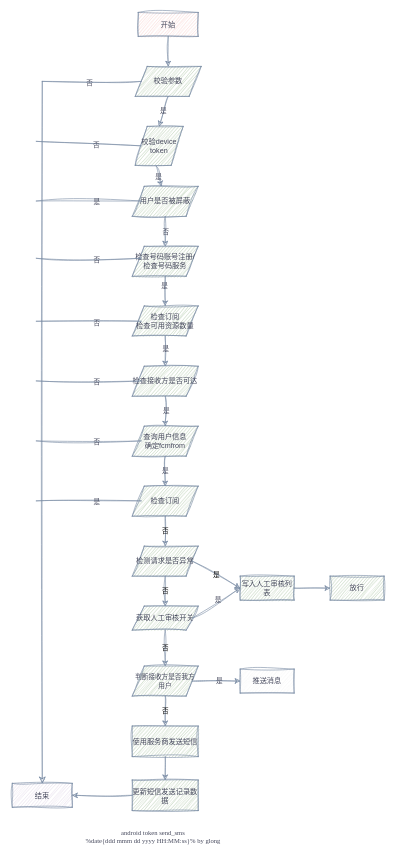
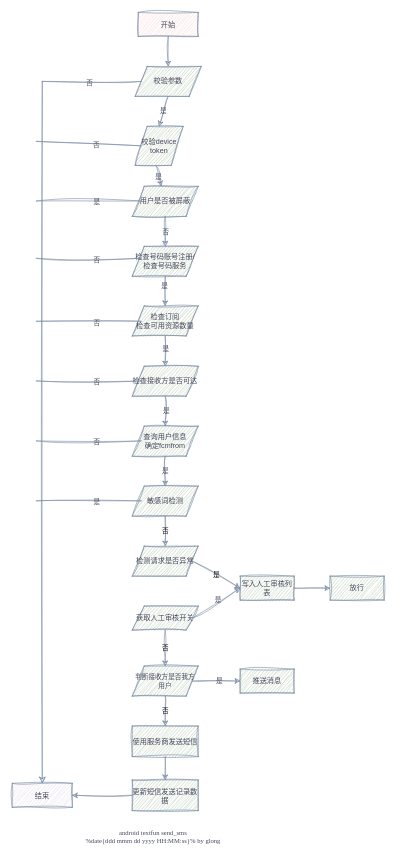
  <mxCell id="0" />
  <mxCell id="1" parent="0" />
  <mxCell id="2" value="开始" style="rounded=0;whiteSpace=wrap;html=1;labelBackgroundColor=none;fillColor=#f8cecc;strokeColor=#788AA3;fontColor=#46495D;sketch=1;curveFitting=1;jiggle=2;" parent="1" vertex="1"><mxGeometry x="230" y="20" width="100" height="40" as="geometry" /></mxCell>
  <mxCell id="3" value="校验参数" style="shape=parallelogram;perimeter=parallelogramPerimeter;whiteSpace=wrap;html=1;fixedSize=1;labelBackgroundColor=none;fillColor=#B2C9AB;strokeColor=#788AA3;fontColor=#46495D;rounded=0;sketch=1;curveFitting=1;jiggle=2;" parent="1" vertex="1"><mxGeometry x="225" y="110" width="110" height="50" as="geometry" /></mxCell>
  <mxCell id="4" value="&lt;font style=&quot;font-size: 11px;&quot;&gt;判断接收方是否我方用户&lt;/font&gt;" style="shape=parallelogram;perimeter=parallelogramPerimeter;whiteSpace=wrap;html=1;fixedSize=1;labelBackgroundColor=none;fillColor=#B2C9AB;strokeColor=#788AA3;fontColor=#46495D;rounded=0;sketch=1;curveFitting=1;jiggle=2;" parent="1" vertex="1"><mxGeometry x="220" y="1110" width="110" height="50" as="geometry" /></mxCell>
  <mxCell id="5" value="校验device token" style="shape=parallelogram;perimeter=parallelogramPerimeter;whiteSpace=wrap;html=1;fixedSize=1;labelBackgroundColor=none;fillColor=#B2C9AB;strokeColor=#788AA3;fontColor=#46495D;rounded=0;sketch=1;curveFitting=1;jiggle=2;" parent="1" vertex="1"><mxGeometry x="225" y="210" width="80" height="65" as="geometry" /></mxCell>
  <mxCell id="6" value="用户是否被屏蔽" style="shape=parallelogram;perimeter=parallelogramPerimeter;whiteSpace=wrap;html=1;fixedSize=1;labelBackgroundColor=none;fillColor=#B2C9AB;strokeColor=#788AA3;fontColor=#46495D;rounded=0;sketch=1;curveFitting=1;jiggle=2;" parent="1" vertex="1"><mxGeometry x="220" y="310" width="110" height="50" as="geometry" /></mxCell>
  <mxCell id="7" value="" style="endArrow=classic;html=1;rounded=0;exitX=0.5;exitY=1;exitDx=0;exitDy=0;entryX=0.5;entryY=0;entryDx=0;entryDy=0;labelBackgroundColor=none;strokeColor=#788AA3;fontColor=default;sketch=1;curveFitting=1;jiggle=2;" parent="1" source="2" target="3" edge="1"><mxGeometry width="50" height="50" relative="1" as="geometry"><mxPoint x="600" y="400" as="sourcePoint" /><mxPoint x="650" y="350" as="targetPoint" /></mxGeometry></mxCell>
  <mxCell id="8" value="" style="endArrow=classic;html=1;rounded=0;exitX=0.5;exitY=1;exitDx=0;exitDy=0;entryX=0.5;entryY=0;entryDx=0;entryDy=0;labelBackgroundColor=none;strokeColor=#788AA3;fontColor=default;sketch=1;curveFitting=1;jiggle=2;" parent="1" source="3" target="5" edge="1"><mxGeometry width="50" height="50" relative="1" as="geometry"><mxPoint x="480" y="410" as="sourcePoint" /><mxPoint x="530" y="360" as="targetPoint" /></mxGeometry></mxCell>
  <mxCell id="9" value="是" style="edgeLabel;html=1;align=center;verticalAlign=middle;resizable=0;points=[];labelBackgroundColor=none;fontColor=#46495D;rounded=0;sketch=1;curveFitting=1;jiggle=2;" parent="8" vertex="1" connectable="0"><mxGeometry x="-0.04" y="-1" relative="1" as="geometry"><mxPoint as="offset" /></mxGeometry></mxCell>
  <mxCell id="10" value="" style="endArrow=classic;html=1;rounded=0;exitX=0.436;exitY=1.02;exitDx=0;exitDy=0;exitPerimeter=0;labelBackgroundColor=none;strokeColor=#788AA3;fontColor=default;sketch=1;curveFitting=1;jiggle=2;" parent="1" source="5" target="6" edge="1"><mxGeometry width="50" height="50" relative="1" as="geometry"><mxPoint x="580" y="410" as="sourcePoint" /><mxPoint x="630" y="360" as="targetPoint" /></mxGeometry></mxCell>
  <mxCell id="11" value="是" style="edgeLabel;html=1;align=center;verticalAlign=middle;resizable=0;points=[];labelBackgroundColor=none;fontColor=#46495D;rounded=0;sketch=1;curveFitting=1;jiggle=2;" parent="10" vertex="1" connectable="0"><mxGeometry x="0.02" y="-1" relative="1" as="geometry"><mxPoint as="offset" /></mxGeometry></mxCell>
- <mxCell id="12" value="检查订阅" style="shape=parallelogram;perimeter=parallelogramPerimeter;whiteSpace=wrap;html=1;fixedSize=1;labelBackgroundColor=none;fillColor=#B2C9AB;strokeColor=#788AA3;fontColor=#46495D;rounded=0;sketch=1;curveFitting=1;jiggle=2;" parent="1" vertex="1"><mxGeometry x="220" y="810" width="110" height="50" as="geometry" /></mxCell>
+ <mxCell id="12" value="敏感词检测" style="shape=parallelogram;perimeter=parallelogramPerimeter;whiteSpace=wrap;html=1;fixedSize=1;labelBackgroundColor=none;fillColor=#B2C9AB;strokeColor=#788AA3;fontColor=#46495D;rounded=0;sketch=1;curveFitting=1;jiggle=2;" parent="1" vertex="1"><mxGeometry x="220" y="810" width="110" height="50" as="geometry" /></mxCell>
  <mxCell id="13" value="检查订阅&lt;br&gt;检查可用资源数量" style="shape=parallelogram;perimeter=parallelogramPerimeter;whiteSpace=wrap;html=1;fixedSize=1;labelBackgroundColor=none;fillColor=#B2C9AB;strokeColor=#788AA3;fontColor=#46495D;rounded=0;sketch=1;curveFitting=1;jiggle=2;" parent="1" vertex="1"><mxGeometry x="220" y="509.5" width="110" height="50" as="geometry" /></mxCell>
  <mxCell id="14" value="检查号码账号注册/&lt;br&gt;检查号码服务" style="shape=parallelogram;perimeter=parallelogramPerimeter;whiteSpace=wrap;html=1;fixedSize=1;labelBackgroundColor=none;fillColor=#B2C9AB;strokeColor=#788AA3;fontColor=#46495D;rounded=0;sketch=1;curveFitting=1;jiggle=2;" parent="1" vertex="1"><mxGeometry x="220" y="410" width="110" height="50" as="geometry" /></mxCell>
  <mxCell id="15" value="结束" style="rounded=0;whiteSpace=wrap;html=1;labelBackgroundColor=none;fillColor=#e1d5e7;strokeColor=#788AA3;fontColor=#46495D;sketch=1;curveFitting=1;jiggle=2;" parent="1" vertex="1"><mxGeometry x="20" y="1305.5" width="100" height="40" as="geometry" /></mxCell>
  <mxCell id="16" value="" style="endArrow=classic;html=1;rounded=0;exitX=0.5;exitY=1;exitDx=0;exitDy=0;entryX=0.5;entryY=0;entryDx=0;entryDy=0;labelBackgroundColor=none;strokeColor=#788AA3;fontColor=default;sketch=1;curveFitting=1;jiggle=2;" parent="1" source="6" target="14" edge="1"><mxGeometry width="50" height="50" relative="1" as="geometry"><mxPoint x="550" y="530" as="sourcePoint" /><mxPoint x="600" y="480" as="targetPoint" /></mxGeometry></mxCell>
  <mxCell id="17" value="否" style="edgeLabel;html=1;align=center;verticalAlign=middle;resizable=0;points=[];labelBackgroundColor=none;fontColor=#46495D;rounded=0;sketch=1;curveFitting=1;jiggle=2;" parent="16" vertex="1" connectable="0"><mxGeometry relative="1" as="geometry"><mxPoint as="offset" /></mxGeometry></mxCell>
  <mxCell id="18" value="" style="endArrow=classic;html=1;rounded=0;exitX=0.5;exitY=1;exitDx=0;exitDy=0;entryX=0.5;entryY=0;entryDx=0;entryDy=0;labelBackgroundColor=none;strokeColor=#788AA3;fontColor=default;sketch=1;curveFitting=1;jiggle=2;" parent="1" source="14" target="13" edge="1"><mxGeometry width="50" height="50" relative="1" as="geometry"><mxPoint x="500" y="520" as="sourcePoint" /><mxPoint x="550" y="470" as="targetPoint" /></mxGeometry></mxCell>
  <mxCell id="19" value="是" style="edgeLabel;html=1;align=center;verticalAlign=middle;resizable=0;points=[];labelBackgroundColor=none;fontColor=#46495D;rounded=0;sketch=1;curveFitting=1;jiggle=2;" parent="18" vertex="1" connectable="0"><mxGeometry x="-0.394" y="-2" relative="1" as="geometry"><mxPoint as="offset" /></mxGeometry></mxCell>
  <mxCell id="20" value="查询用户信息&lt;br&gt;确定fcmfrom" style="shape=parallelogram;perimeter=parallelogramPerimeter;whiteSpace=wrap;html=1;fixedSize=1;labelBackgroundColor=none;fillColor=#B2C9AB;strokeColor=#788AA3;fontColor=#46495D;rounded=0;sketch=1;curveFitting=1;jiggle=2;" parent="1" vertex="1"><mxGeometry x="220" y="710" width="110" height="50" as="geometry" /></mxCell>
  <mxCell id="21" value="检查接收方是否可达" style="shape=parallelogram;perimeter=parallelogramPerimeter;whiteSpace=wrap;html=1;fixedSize=1;labelBackgroundColor=none;fillColor=#B2C9AB;strokeColor=#788AA3;fontColor=#46495D;rounded=0;sketch=1;curveFitting=1;jiggle=2;" parent="1" vertex="1"><mxGeometry x="220" y="610" width="110" height="50" as="geometry" /></mxCell>
  <mxCell id="22" value="" style="endArrow=classic;html=1;rounded=0;exitX=0.5;exitY=1;exitDx=0;exitDy=0;labelBackgroundColor=none;strokeColor=#788AA3;fontColor=default;sketch=1;curveFitting=1;jiggle=2;" parent="1" source="13" target="21" edge="1"><mxGeometry width="50" height="50" relative="1" as="geometry"><mxPoint x="570" y="800" as="sourcePoint" /><mxPoint x="620" y="750" as="targetPoint" /></mxGeometry></mxCell>
  <mxCell id="23" value="是" style="edgeLabel;html=1;align=center;verticalAlign=middle;resizable=0;points=[];labelBackgroundColor=none;fontColor=#46495D;rounded=0;sketch=1;curveFitting=1;jiggle=2;" parent="22" vertex="1" connectable="0"><mxGeometry x="-0.188" relative="1" as="geometry"><mxPoint as="offset" /></mxGeometry></mxCell>
  <mxCell id="24" value="" style="endArrow=classic;html=1;rounded=0;exitX=0.5;exitY=1;exitDx=0;exitDy=0;entryX=0.5;entryY=0;entryDx=0;entryDy=0;labelBackgroundColor=none;strokeColor=#788AA3;fontColor=default;sketch=1;curveFitting=1;jiggle=2;" parent="1" source="21" target="20" edge="1"><mxGeometry width="50" height="50" relative="1" as="geometry"><mxPoint x="490" y="770" as="sourcePoint" /><mxPoint x="540" y="720" as="targetPoint" /></mxGeometry></mxCell>
  <mxCell id="25" value="是" style="edgeLabel;html=1;align=center;verticalAlign=middle;resizable=0;points=[];labelBackgroundColor=none;fontColor=#46495D;rounded=0;sketch=1;curveFitting=1;jiggle=2;" parent="24" vertex="1" connectable="0"><mxGeometry x="-0.04" y="1" relative="1" as="geometry"><mxPoint as="offset" /></mxGeometry></mxCell>
  <mxCell id="26" value="" style="endArrow=classic;html=1;rounded=0;exitX=0.5;exitY=1;exitDx=0;exitDy=0;entryX=0.5;entryY=0;entryDx=0;entryDy=0;labelBackgroundColor=none;strokeColor=#788AA3;fontColor=default;sketch=1;curveFitting=1;jiggle=2;" parent="1" source="20" target="12" edge="1"><mxGeometry width="50" height="50" relative="1" as="geometry"><mxPoint x="540" y="810" as="sourcePoint" /><mxPoint x="590" y="760" as="targetPoint" /></mxGeometry></mxCell>
  <mxCell id="27" value="是" style="edgeLabel;html=1;align=center;verticalAlign=middle;resizable=0;points=[];labelBackgroundColor=none;fontColor=#46495D;rounded=0;sketch=1;curveFitting=1;jiggle=2;" parent="26" vertex="1" connectable="0"><mxGeometry x="-0.04" y="-1" relative="1" as="geometry"><mxPoint as="offset" /></mxGeometry></mxCell>
  <mxCell id="28" value="获取人工审核开关" style="shape=parallelogram;perimeter=parallelogramPerimeter;whiteSpace=wrap;html=1;fixedSize=1;labelBackgroundColor=none;fillColor=#B2C9AB;strokeColor=#788AA3;fontColor=#46495D;rounded=0;sketch=1;curveFitting=1;jiggle=2;" parent="1" vertex="1"><mxGeometry x="220" y="1010" width="110" height="40" as="geometry" /></mxCell>
  <mxCell id="29" value="否" style="endArrow=classic;html=1;rounded=0;labelBackgroundColor=none;strokeColor=#788AA3;fontColor=default;sketch=1;curveFitting=1;jiggle=2;exitX=0.5;exitY=1;exitDx=0;exitDy=0;" parent="1" source="12" target="59" edge="1"><mxGeometry width="50" height="50" relative="1" as="geometry"><mxPoint x="520" y="810" as="sourcePoint" /><mxPoint x="530" y="900" as="targetPoint" /></mxGeometry></mxCell>
  <mxCell id="30" value="写入人工审核列表" style="rounded=0;whiteSpace=wrap;html=1;labelBackgroundColor=none;fillColor=#B2C9AB;strokeColor=#788AA3;fontColor=#46495D;sketch=1;curveFitting=1;jiggle=2;" parent="1" vertex="1"><mxGeometry x="400" y="960" width="90" height="40" as="geometry" /></mxCell>
  <mxCell id="31" value="" style="endArrow=classic;html=1;rounded=0;exitX=1;exitY=0.5;exitDx=0;exitDy=0;entryX=0;entryY=0.5;entryDx=0;entryDy=0;labelBackgroundColor=none;strokeColor=#788AA3;fontColor=default;sketch=1;curveFitting=1;jiggle=2;" parent="1" source="28" target="30" edge="1"><mxGeometry width="50" height="50" relative="1" as="geometry"><mxPoint x="600" y="1070" as="sourcePoint" /><mxPoint x="650" y="1020" as="targetPoint" /></mxGeometry></mxCell>
  <mxCell id="32" value="是" style="edgeLabel;html=1;align=center;verticalAlign=middle;resizable=0;points=[];labelBackgroundColor=none;fontColor=#46495D;rounded=0;sketch=1;curveFitting=1;jiggle=2;" parent="31" vertex="1" connectable="0"><mxGeometry x="0.1" y="3" relative="1" as="geometry"><mxPoint as="offset" /></mxGeometry></mxCell>
  <mxCell id="33" value="否" style="endArrow=classic;html=1;rounded=0;exitX=0.5;exitY=1;exitDx=0;exitDy=0;labelBackgroundColor=none;strokeColor=#788AA3;fontColor=default;sketch=1;curveFitting=1;jiggle=2;" parent="1" source="28" target="4" edge="1"><mxGeometry width="50" height="50" relative="1" as="geometry"><mxPoint x="550" y="1070" as="sourcePoint" /><mxPoint x="600" y="1020" as="targetPoint" /></mxGeometry></mxCell>
- <mxCell id="34" value="推送消息" style="rounded=0;whiteSpace=wrap;html=1;labelBackgroundColor=none;fillColor=#f5f5f5;strokeColor=#788AA3;fontColor=#46495D;sketch=1;curveFitting=1;jiggle=2;" parent="1" vertex="1"><mxGeometry x="400" y="1115" width="90" height="40" as="geometry" /></mxCell>
+ <mxCell id="34" value="推送消息" style="rounded=0;whiteSpace=wrap;html=1;labelBackgroundColor=none;fillColor=#B2C9AB;strokeColor=#788AA3;fontColor=#46495D;sketch=1;curveFitting=1;jiggle=2;" parent="1" vertex="1"><mxGeometry x="400" y="1115" width="90" height="40" as="geometry" /></mxCell>
  <mxCell id="35" value="" style="endArrow=classic;html=1;rounded=0;exitX=1;exitY=0.5;exitDx=0;exitDy=0;entryX=0;entryY=0.5;entryDx=0;entryDy=0;labelBackgroundColor=none;strokeColor=#788AA3;fontColor=default;sketch=1;curveFitting=1;jiggle=2;" parent="1" source="4" target="34" edge="1"><mxGeometry width="50" height="50" relative="1" as="geometry"><mxPoint x="600" y="1070" as="sourcePoint" /><mxPoint x="400" y="1030" as="targetPoint" /></mxGeometry></mxCell>
  <mxCell id="36" value="是" style="edgeLabel;html=1;align=center;verticalAlign=middle;resizable=0;points=[];labelBackgroundColor=none;fontColor=#46495D;rounded=0;sketch=1;curveFitting=1;jiggle=2;" parent="35" vertex="1" connectable="0"><mxGeometry x="0.1" y="2" relative="1" as="geometry"><mxPoint as="offset" /></mxGeometry></mxCell>
  <mxCell id="37" value="使用服务商发送短信" style="rounded=0;whiteSpace=wrap;html=1;labelBackgroundColor=none;fillColor=#B2C9AB;strokeColor=#788AA3;fontColor=#46495D;sketch=1;curveFitting=1;jiggle=2;" parent="1" vertex="1"><mxGeometry x="220" y="1210" width="110" height="51" as="geometry" /></mxCell>
  <mxCell id="38" value="否" style="endArrow=classic;html=1;rounded=0;exitX=0.5;exitY=1;exitDx=0;exitDy=0;entryX=0.5;entryY=0;entryDx=0;entryDy=0;labelBackgroundColor=none;strokeColor=#788AA3;fontColor=default;sketch=1;curveFitting=1;jiggle=2;" parent="1" source="4" target="37" edge="1"><mxGeometry width="50" height="50" relative="1" as="geometry"><mxPoint x="550" y="1210" as="sourcePoint" /><mxPoint x="600" y="1160" as="targetPoint" /></mxGeometry></mxCell>
  <mxCell id="39" value="" style="edgeStyle=segmentEdgeStyle;endArrow=classic;html=1;curved=0;rounded=0;endSize=8;startSize=8;entryX=0.5;entryY=0;entryDx=0;entryDy=0;exitX=0;exitY=0.5;exitDx=0;exitDy=0;labelBackgroundColor=none;strokeColor=#788AA3;fontColor=default;sketch=1;curveFitting=1;jiggle=2;" parent="1" source="3" target="15" edge="1"><mxGeometry width="50" height="50" relative="1" as="geometry"><mxPoint x="140" y="280" as="sourcePoint" /><mxPoint x="110" y="1060" as="targetPoint" /></mxGeometry></mxCell>
  <mxCell id="40" value="否" style="edgeLabel;html=1;align=center;verticalAlign=middle;resizable=0;points=[];labelBackgroundColor=none;fontColor=#46495D;rounded=0;sketch=1;curveFitting=1;jiggle=2;" parent="39" vertex="1" connectable="0"><mxGeometry x="-0.869" y="1" relative="1" as="geometry"><mxPoint as="offset" /></mxGeometry></mxCell>
  <mxCell id="41" value="" style="endArrow=none;html=1;rounded=0;entryX=0;entryY=0.5;entryDx=0;entryDy=0;labelBackgroundColor=none;strokeColor=#788AA3;fontColor=default;sketch=1;curveFitting=1;jiggle=2;" parent="1" target="5" edge="1"><mxGeometry width="50" height="50" relative="1" as="geometry"><mxPoint x="60" y="235" as="sourcePoint" /><mxPoint x="700" y="290" as="targetPoint" /></mxGeometry></mxCell>
  <mxCell id="42" value="否" style="edgeLabel;html=1;align=center;verticalAlign=middle;resizable=0;points=[];labelBackgroundColor=none;fontColor=#46495D;rounded=0;sketch=1;curveFitting=1;jiggle=2;" parent="41" vertex="1" connectable="0"><mxGeometry x="0.143" y="-1" relative="1" as="geometry"><mxPoint as="offset" /></mxGeometry></mxCell>
  <mxCell id="43" value="" style="endArrow=none;html=1;rounded=0;entryX=0;entryY=0.5;entryDx=0;entryDy=0;labelBackgroundColor=none;strokeColor=#788AA3;fontColor=default;sketch=1;curveFitting=1;jiggle=2;" parent="1" edge="1"><mxGeometry width="50" height="50" relative="1" as="geometry"><mxPoint x="60" y="334.5" as="sourcePoint" /><mxPoint x="235" y="334.5" as="targetPoint" /></mxGeometry></mxCell>
  <mxCell id="44" value="是" style="edgeLabel;html=1;align=center;verticalAlign=middle;resizable=0;points=[];labelBackgroundColor=none;fontColor=#46495D;rounded=0;sketch=1;curveFitting=1;jiggle=2;" parent="43" vertex="1" connectable="0"><mxGeometry x="0.143" y="-1" relative="1" as="geometry"><mxPoint as="offset" /></mxGeometry></mxCell>
  <mxCell id="45" value="" style="endArrow=none;html=1;rounded=0;entryX=0;entryY=0.5;entryDx=0;entryDy=0;labelBackgroundColor=none;strokeColor=#788AA3;fontColor=default;sketch=1;curveFitting=1;jiggle=2;" parent="1" edge="1"><mxGeometry width="50" height="50" relative="1" as="geometry"><mxPoint x="60" y="430" as="sourcePoint" /><mxPoint x="235" y="430" as="targetPoint" /></mxGeometry></mxCell>
  <mxCell id="46" value="否" style="edgeLabel;html=1;align=center;verticalAlign=middle;resizable=0;points=[];labelBackgroundColor=none;fontColor=#46495D;rounded=0;sketch=1;curveFitting=1;jiggle=2;" parent="45" vertex="1" connectable="0"><mxGeometry x="0.143" y="-1" relative="1" as="geometry"><mxPoint as="offset" /></mxGeometry></mxCell>
  <mxCell id="47" value="" style="endArrow=none;html=1;rounded=0;entryX=0;entryY=0.5;entryDx=0;entryDy=0;labelBackgroundColor=none;strokeColor=#788AA3;fontColor=default;sketch=1;curveFitting=1;jiggle=2;" parent="1" edge="1"><mxGeometry width="50" height="50" relative="1" as="geometry"><mxPoint x="60" y="535" as="sourcePoint" /><mxPoint x="235" y="535" as="targetPoint" /></mxGeometry></mxCell>
  <mxCell id="48" value="否" style="edgeLabel;html=1;align=center;verticalAlign=middle;resizable=0;points=[];labelBackgroundColor=none;fontColor=#46495D;rounded=0;sketch=1;curveFitting=1;jiggle=2;" parent="47" vertex="1" connectable="0"><mxGeometry x="0.143" y="-1" relative="1" as="geometry"><mxPoint as="offset" /></mxGeometry></mxCell>
  <mxCell id="49" value="" style="endArrow=none;html=1;rounded=0;entryX=0;entryY=0.5;entryDx=0;entryDy=0;labelBackgroundColor=none;strokeColor=#788AA3;fontColor=default;sketch=1;curveFitting=1;jiggle=2;" parent="1" edge="1"><mxGeometry width="50" height="50" relative="1" as="geometry"><mxPoint x="60" y="634.5" as="sourcePoint" /><mxPoint x="235" y="634.5" as="targetPoint" /></mxGeometry></mxCell>
  <mxCell id="50" value="否" style="edgeLabel;html=1;align=center;verticalAlign=middle;resizable=0;points=[];labelBackgroundColor=none;fontColor=#46495D;rounded=0;sketch=1;curveFitting=1;jiggle=2;" parent="49" vertex="1" connectable="0"><mxGeometry x="0.143" y="-1" relative="1" as="geometry"><mxPoint as="offset" /></mxGeometry></mxCell>
  <mxCell id="51" value="" style="endArrow=none;html=1;rounded=0;entryX=0;entryY=0.5;entryDx=0;entryDy=0;labelBackgroundColor=none;strokeColor=#788AA3;fontColor=default;sketch=1;curveFitting=1;jiggle=2;" parent="1" edge="1"><mxGeometry width="50" height="50" relative="1" as="geometry"><mxPoint x="60" y="734.5" as="sourcePoint" /><mxPoint x="235" y="734.5" as="targetPoint" /></mxGeometry></mxCell>
  <mxCell id="52" value="否" style="edgeLabel;html=1;align=center;verticalAlign=middle;resizable=0;points=[];labelBackgroundColor=none;fontColor=#46495D;rounded=0;sketch=1;curveFitting=1;jiggle=2;" parent="51" vertex="1" connectable="0"><mxGeometry x="0.143" y="-1" relative="1" as="geometry"><mxPoint as="offset" /></mxGeometry></mxCell>
  <mxCell id="53" value="" style="endArrow=none;html=1;rounded=0;entryX=0;entryY=0.5;entryDx=0;entryDy=0;labelBackgroundColor=none;strokeColor=#788AA3;fontColor=default;sketch=1;curveFitting=1;jiggle=2;" parent="1" edge="1"><mxGeometry width="50" height="50" relative="1" as="geometry"><mxPoint x="60" y="834.5" as="sourcePoint" /><mxPoint x="235" y="834.5" as="targetPoint" /></mxGeometry></mxCell>
  <mxCell id="54" value="是" style="edgeLabel;html=1;align=center;verticalAlign=middle;resizable=0;points=[];labelBackgroundColor=none;fontColor=#46495D;rounded=0;sketch=1;curveFitting=1;jiggle=2;" parent="53" vertex="1" connectable="0"><mxGeometry x="0.143" y="-1" relative="1" as="geometry"><mxPoint as="offset" /></mxGeometry></mxCell>
  <mxCell id="55" value="更新短信发送记录数据" style="rounded=0;whiteSpace=wrap;html=1;labelBackgroundColor=none;fillColor=#B2C9AB;strokeColor=#788AA3;fontColor=#46495D;sketch=1;curveFitting=1;jiggle=2;" parent="1" vertex="1"><mxGeometry x="220" y="1300" width="110" height="51" as="geometry" /></mxCell>
  <mxCell id="56" value="" style="endArrow=classic;html=1;sketch=1;hachureGap=4;jiggle=2;curveFitting=1;strokeColor=#788AA3;fontFamily=Architects Daughter;fontSource=https%3A%2F%2Ffonts.googleapis.com%2Fcss%3Ffamily%3DArchitects%2BDaughter;fontSize=11;fontColor=#46495D;fillColor=#B2C9AB;exitX=0.5;exitY=1;exitDx=0;exitDy=0;entryX=0.5;entryY=0;entryDx=0;entryDy=0;" parent="1" source="37" target="55" edge="1"><mxGeometry width="50" height="50" relative="1" as="geometry"><mxPoint x="340" y="1370" as="sourcePoint" /><mxPoint x="390" y="1320" as="targetPoint" /></mxGeometry></mxCell>
  <mxCell id="57" value="" style="endArrow=classic;html=1;sketch=1;hachureGap=4;jiggle=2;curveFitting=1;strokeColor=#788AA3;fontFamily=Architects Daughter;fontSource=https%3A%2F%2Ffonts.googleapis.com%2Fcss%3Ffamily%3DArchitects%2BDaughter;fontSize=11;fontColor=#46495D;fillColor=#B2C9AB;entryX=1;entryY=0.5;entryDx=0;entryDy=0;exitX=0;exitY=0.5;exitDx=0;exitDy=0;" parent="1" source="55" target="15" edge="1"><mxGeometry width="50" height="50" relative="1" as="geometry"><mxPoint x="190" y="1350" as="sourcePoint" /><mxPoint x="240" y="1300" as="targetPoint" /></mxGeometry></mxCell>
- <mxCell id="58" value="android token send_sms&lt;br&gt;%date{ddd mmm dd yyyy HH:MM:ss}% by glong" style="text;html=1;strokeColor=none;fillColor=none;align=center;verticalAlign=middle;whiteSpace=wrap;overflow=hidden;sketch=1;hachureGap=4;jiggle=2;curveFitting=1;fontFamily=Architects Daughter;fontSource=https%3A%2F%2Ffonts.googleapis.com%2Fcss%3Ffamily%3DArchitects%2BDaughter;fontSize=11;fontColor=#46495D;" parent="1" vertex="1"><mxGeometry x="90" y="1380" width="330" height="30" as="geometry" /></mxCell>
+ <mxCell id="58" value="android textfun send_sms&lt;br&gt;%date{ddd mmm dd yyyy HH:MM:ss}% by glong" style="text;html=1;strokeColor=none;fillColor=none;align=center;verticalAlign=middle;whiteSpace=wrap;overflow=hidden;sketch=1;hachureGap=4;jiggle=2;curveFitting=1;fontFamily=Architects Daughter;fontSource=https%3A%2F%2Ffonts.googleapis.com%2Fcss%3Ffamily%3DArchitects%2BDaughter;fontSize=11;fontColor=#46495D;" parent="1" vertex="1"><mxGeometry x="90" y="1380" width="330" height="30" as="geometry" /></mxCell>
  <mxCell id="59" value="检测请求是否异常" style="shape=parallelogram;perimeter=parallelogramPerimeter;whiteSpace=wrap;html=1;fixedSize=1;labelBackgroundColor=none;fillColor=#B2C9AB;strokeColor=#788AA3;fontColor=#46495D;rounded=0;sketch=1;curveFitting=1;jiggle=2;" parent="1" vertex="1"><mxGeometry x="220" y="910" width="110" height="50" as="geometry" /></mxCell>
- <mxCell id="60" value="否" style="endArrow=classic;html=1;rounded=0;labelBackgroundColor=none;strokeColor=#788AA3;fontColor=default;sketch=1;curveFitting=1;jiggle=2;exitX=0.5;exitY=1;exitDx=0;exitDy=0;entryX=0.5;entryY=0;entryDx=0;entryDy=0;" parent="1" source="59" target="28" edge="1"><mxGeometry width="50" height="50" relative="1" as="geometry"><mxPoint x="540" y="810" as="sourcePoint" /><mxPoint x="540" y="860" as="targetPoint" /></mxGeometry></mxCell>
  <mxCell id="61" value="" style="endArrow=classic;html=1;rounded=0;labelBackgroundColor=none;strokeColor=#788AA3;fontColor=default;sketch=1;curveFitting=1;jiggle=2;exitX=1;exitY=0.5;exitDx=0;exitDy=0;entryX=0;entryY=0.5;entryDx=0;entryDy=0;" parent="1" source="30" target="63" edge="1"><mxGeometry width="50" height="50" relative="1" as="geometry"><mxPoint x="620" y="830" as="sourcePoint" /><mxPoint x="620" y="880" as="targetPoint" /><mxPoint as="offset" /></mxGeometry></mxCell>
  <mxCell id="62" value="是" style="endArrow=classic;html=1;rounded=0;labelBackgroundColor=none;strokeColor=#788AA3;fontColor=default;sketch=1;curveFitting=1;jiggle=2;exitX=1;exitY=0.5;exitDx=0;exitDy=0;entryX=0;entryY=0.5;entryDx=0;entryDy=0;" parent="1" source="59" target="30" edge="1"><mxGeometry width="50" height="50" relative="1" as="geometry"><mxPoint x="530" y="780" as="sourcePoint" /><mxPoint x="440" y="960" as="targetPoint" /></mxGeometry></mxCell>
  <mxCell id="63" value="放行" style="rounded=0;whiteSpace=wrap;html=1;labelBackgroundColor=none;fillColor=#B2C9AB;strokeColor=#788AA3;fontColor=#46495D;sketch=1;curveFitting=1;jiggle=2;" parent="1" vertex="1"><mxGeometry x="550" y="960" width="90" height="40" as="geometry" /></mxCell>
